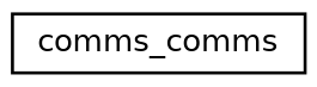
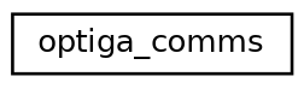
  digraph {
    rankdir=LR
    fontname="DejaVu Sans"
-   n1 [color=black fillcolor=white fontname="DejaVu Sans" fontsize=10 height=0.2 label=comms_comms shape=record style=filled width=0.4]
+   n1 [color=black fillcolor=white fontname="DejaVu Sans" fontsize=10 height=0.2 label=optiga_comms shape=record style=filled width=0.4]
  }
